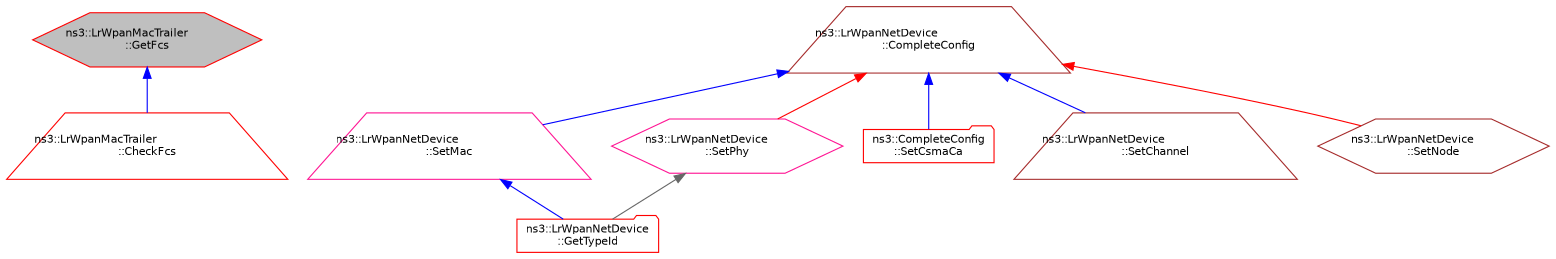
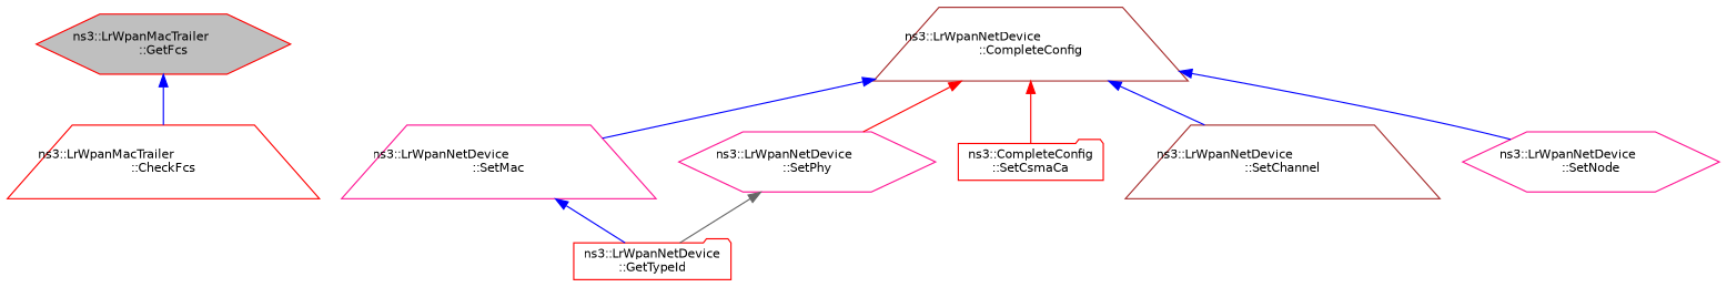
  digraph {
    rankdir=TB
    node [color=red fillcolor=white fontname=Helvetica fontsize=10 shape=trapezium style=filled]
    edge [color=blue dir=back fontname=Helvetica fontsize=10 labelfontname=Helvetica labelfontsize=10 style=solid]
    n1 [fillcolor=grey75 fontcolor=black height=0.2 label="ns3::LrWpanMacTrailer\l::GetFcs" shape=hexagon width=0.4]
    n2 [height=0.2 label="ns3::LrWpanMacTrailer\l::CheckFcs" width=0.4]
    n3 [color=brown height=0.2 label="ns3::LrWpanNetDevice\l::CompleteConfig" width=0.4]
    n4 [color=deeppink height=0.2 label="ns3::LrWpanNetDevice\l::SetMac" width=0.4]
    n5 [color=deeppink height=0.2 label="ns3::LrWpanNetDevice\l::SetPhy" shape=hexagon width=0.4]
    n6 [height=0.2 label="ns3::CompleteConfig\l::SetCsmaCa" shape=folder width=0.4]
    n7 [color=brown height=0.2 label="ns3::LrWpanNetDevice\l::SetChannel" width=0.4]
-   n8 [color=brown height=0.2 label="ns3::LrWpanNetDevice\l::SetNode" shape=hexagon width=0.4]
+   n8 [color=deeppink height=0.2 label="ns3::LrWpanNetDevice\l::SetNode" shape=hexagon width=0.4]
    n9 [height=0.2 label="ns3::LrWpanNetDevice\l::GetTypeId" shape=folder width=0.4]
    n1 -> n2
    n3 -> n4
    n3 -> n5 [color=red]
-   n3 -> n6
+   n3 -> n6 [color=red]
    n3 -> n7
-   n3 -> n8 [color=red]
+   n3 -> n8
    n4 -> n9
    n5 -> n9 [color=gray40]
  }
